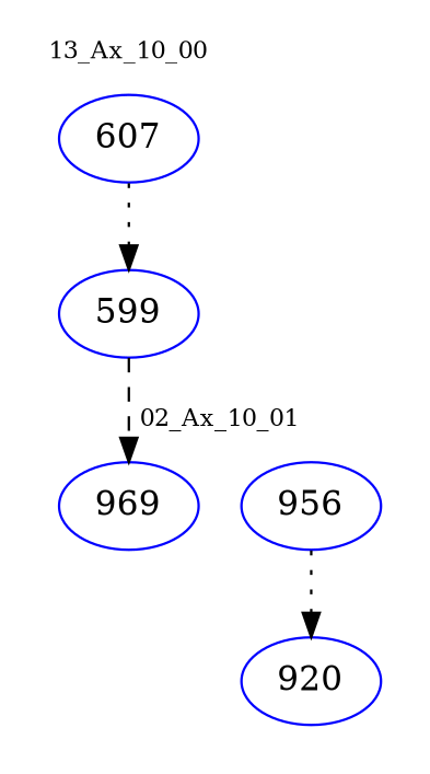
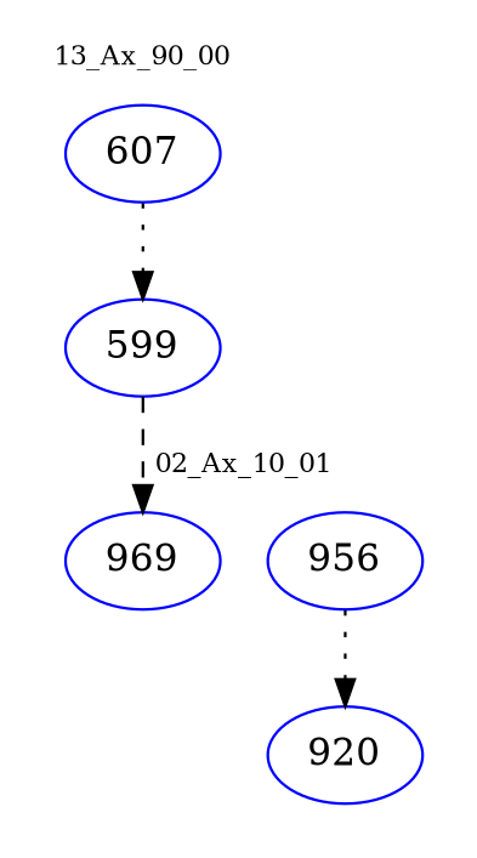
  digraph {
    node [color=blue]
    edge [color=black style=dotted]
    n1 [label=956]
    n2 [label=920]
    n3 [label=969]
    n4 [label=607]
    n5 [label=599]
    subgraph cluster_1 {
      color=white
      fontsize=10
      label="02_Ax_10_01"
      n1
      n2
      n3
    }
    subgraph cluster_2 {
      color=white
      fontsize=10
-     label="13_Ax_10_00"
+     label="13_Ax_90_00"
      n4
      n5
    }
    n1 -> n2
    n4 -> n5
    n5 -> n3 [style=dashed]
  }
